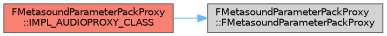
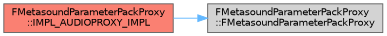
  digraph {
    rankdir=RL
    node [fontname=Helvetica fontsize=10 shape=box style=filled]
    n1 [color=gray40 fillcolor=lightgrey fontcolor=black height=0.2 label="FMetasoundParameterPackProxy\l::FMetasoundParameterPackProxy" width=0.4]
-   n2 [color=grey40 fillcolor=salmon height=0.2 label="FMetasoundParameterPackProxy\l::IMPL_AUDIOPROXY_CLASS" width=0.4]
+   n2 [color=grey40 fillcolor=salmon height=0.2 label="FMetasoundParameterPackProxy\l::IMPL_AUDIOPROXY_IMPL" width=0.4]
    n1 -> n2 [color=steelblue1 dir=back fontname=Helvetica fontsize=10 labelfontname=Helvetica labelfontsize=10 style=solid]
  }
